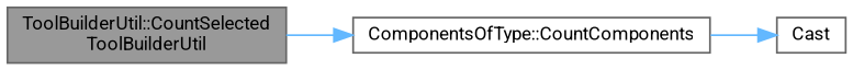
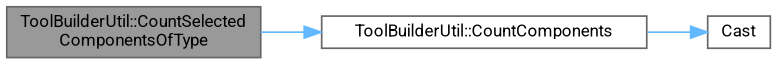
  digraph {
    fontname=Roboto
    rankdir=LR
    node [color=grey40 fillcolor=white fontname=Roboto fontsize=10 shape=box style=filled]
    edge [color=steelblue1 fontname=Roboto fontsize=10 labelfontname=Helvetica labelfontsize=10 style=solid]
-   n1 [color=gray40 fillcolor=grey60 fontcolor=black height=0.2 label="ToolBuilderUtil::CountSelected\lToolBuilderUtil" width=0.4]
-   n2 [height=0.2 label="ComponentsOfType::CountComponents" width=0.4]
+   n1 [color=gray40 fillcolor=grey60 fontcolor=black height=0.2 label="ToolBuilderUtil::CountSelected\lComponentsOfType" width=0.4]
+   n2 [height=0.2 label="ToolBuilderUtil::CountComponents" width=0.4]
    n3 [height=0.2 label=Cast width=0.4]
    n1 -> n2
    n2 -> n3
  }
